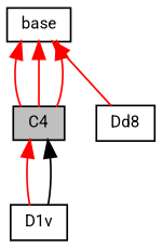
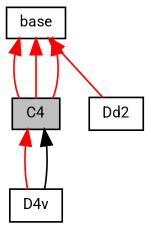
  digraph {
    fontname=Roboto
    node [color=black fillcolor=white fontname=Roboto fontsize=9 shape=record style=filled]
    edge [color=red dir=back fontname=Roboto fontsize=9 labelfontname=FreeSans labelfontsize=9 style=solid]
    n1 [fillcolor=grey75 fontcolor=black height=0.2 label=C4 width=0.4]
-   n2 [height=0.2 label=D1v width=0.4]
+   n2 [height=0.2 label=D4v width=0.4]
    n3 [height=0.2 label=base width=0.4]
-   n4 [height=0.2 label=Dd8 width=0.4]
+   n4 [height=0.2 label=Dd2 width=0.4]
    n1 -> n2
    n1 -> n2 [color=black]
    n3 -> n1
    n3 -> n1
    n3 -> n1
    n3 -> n4
  }
